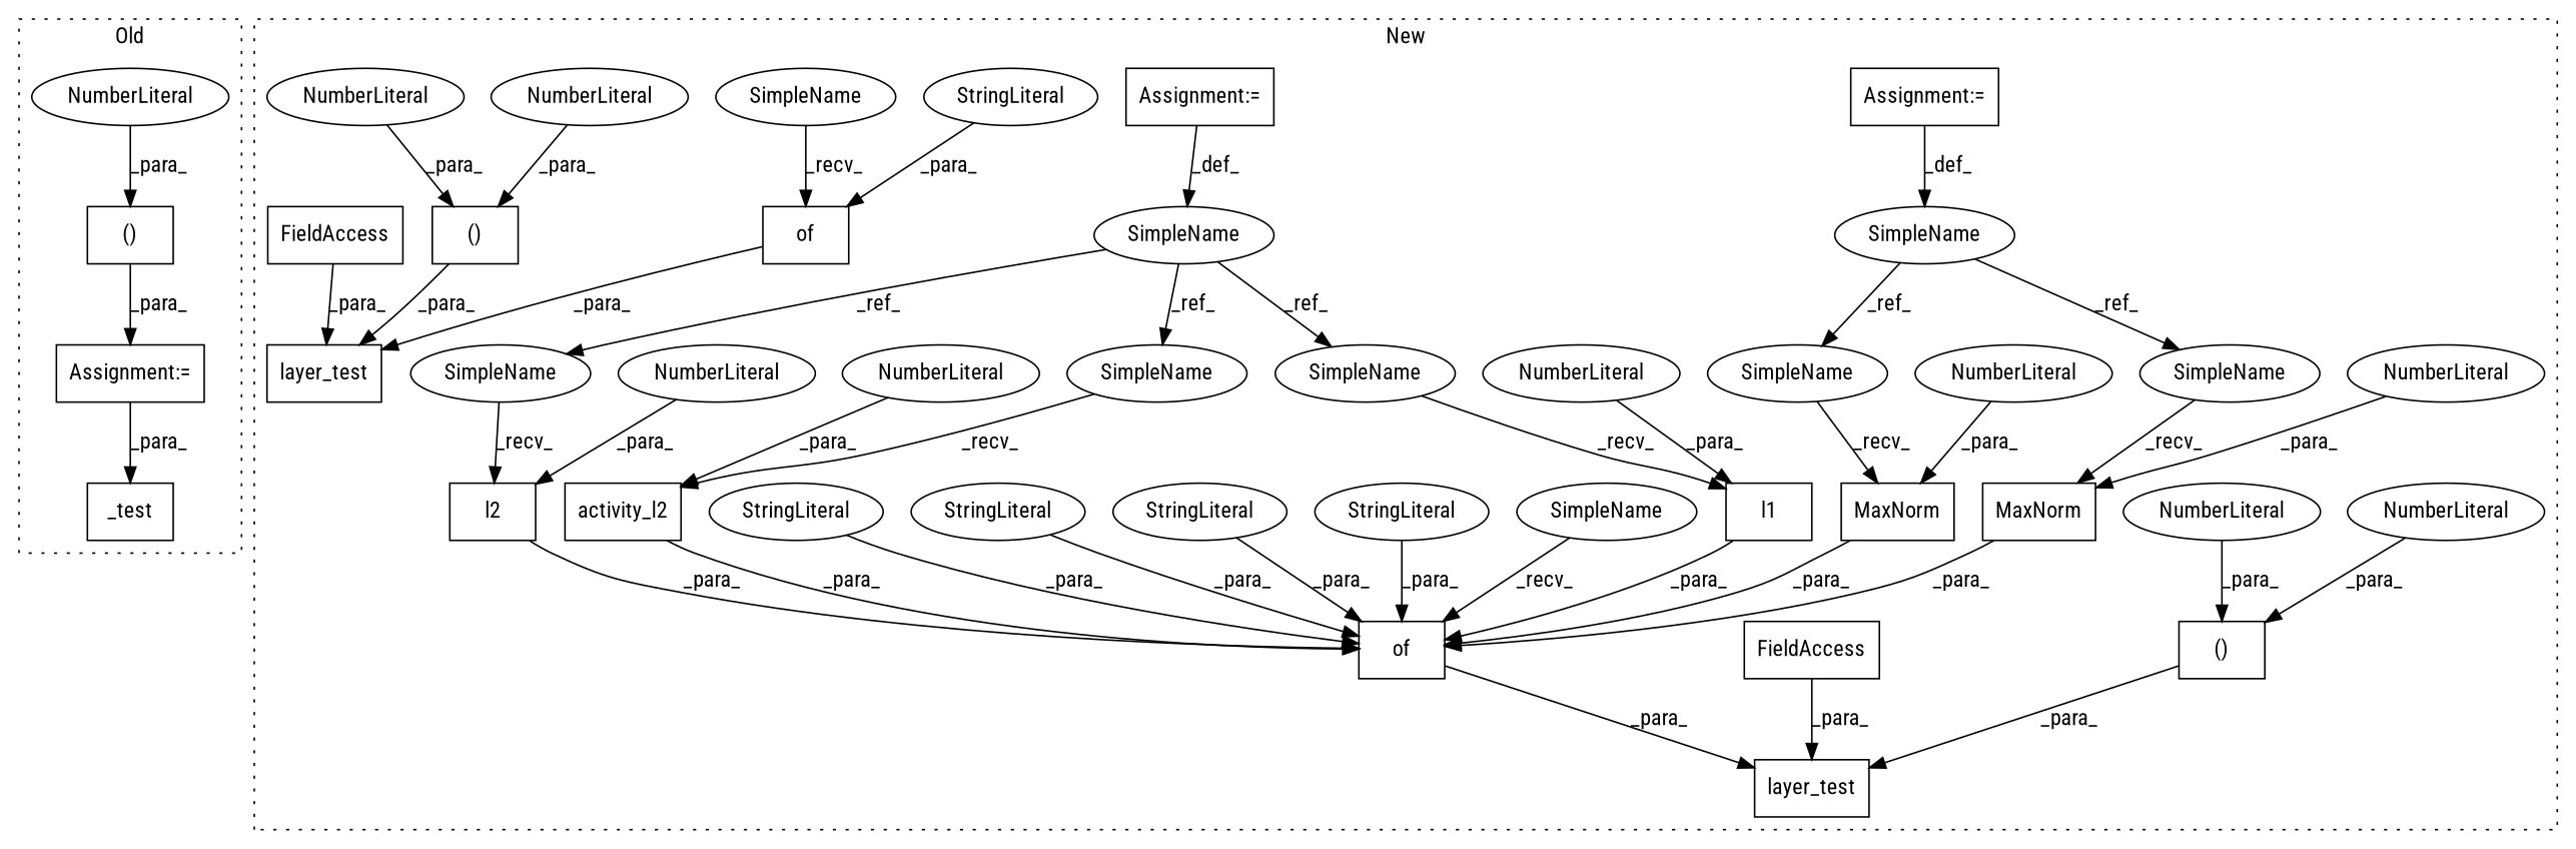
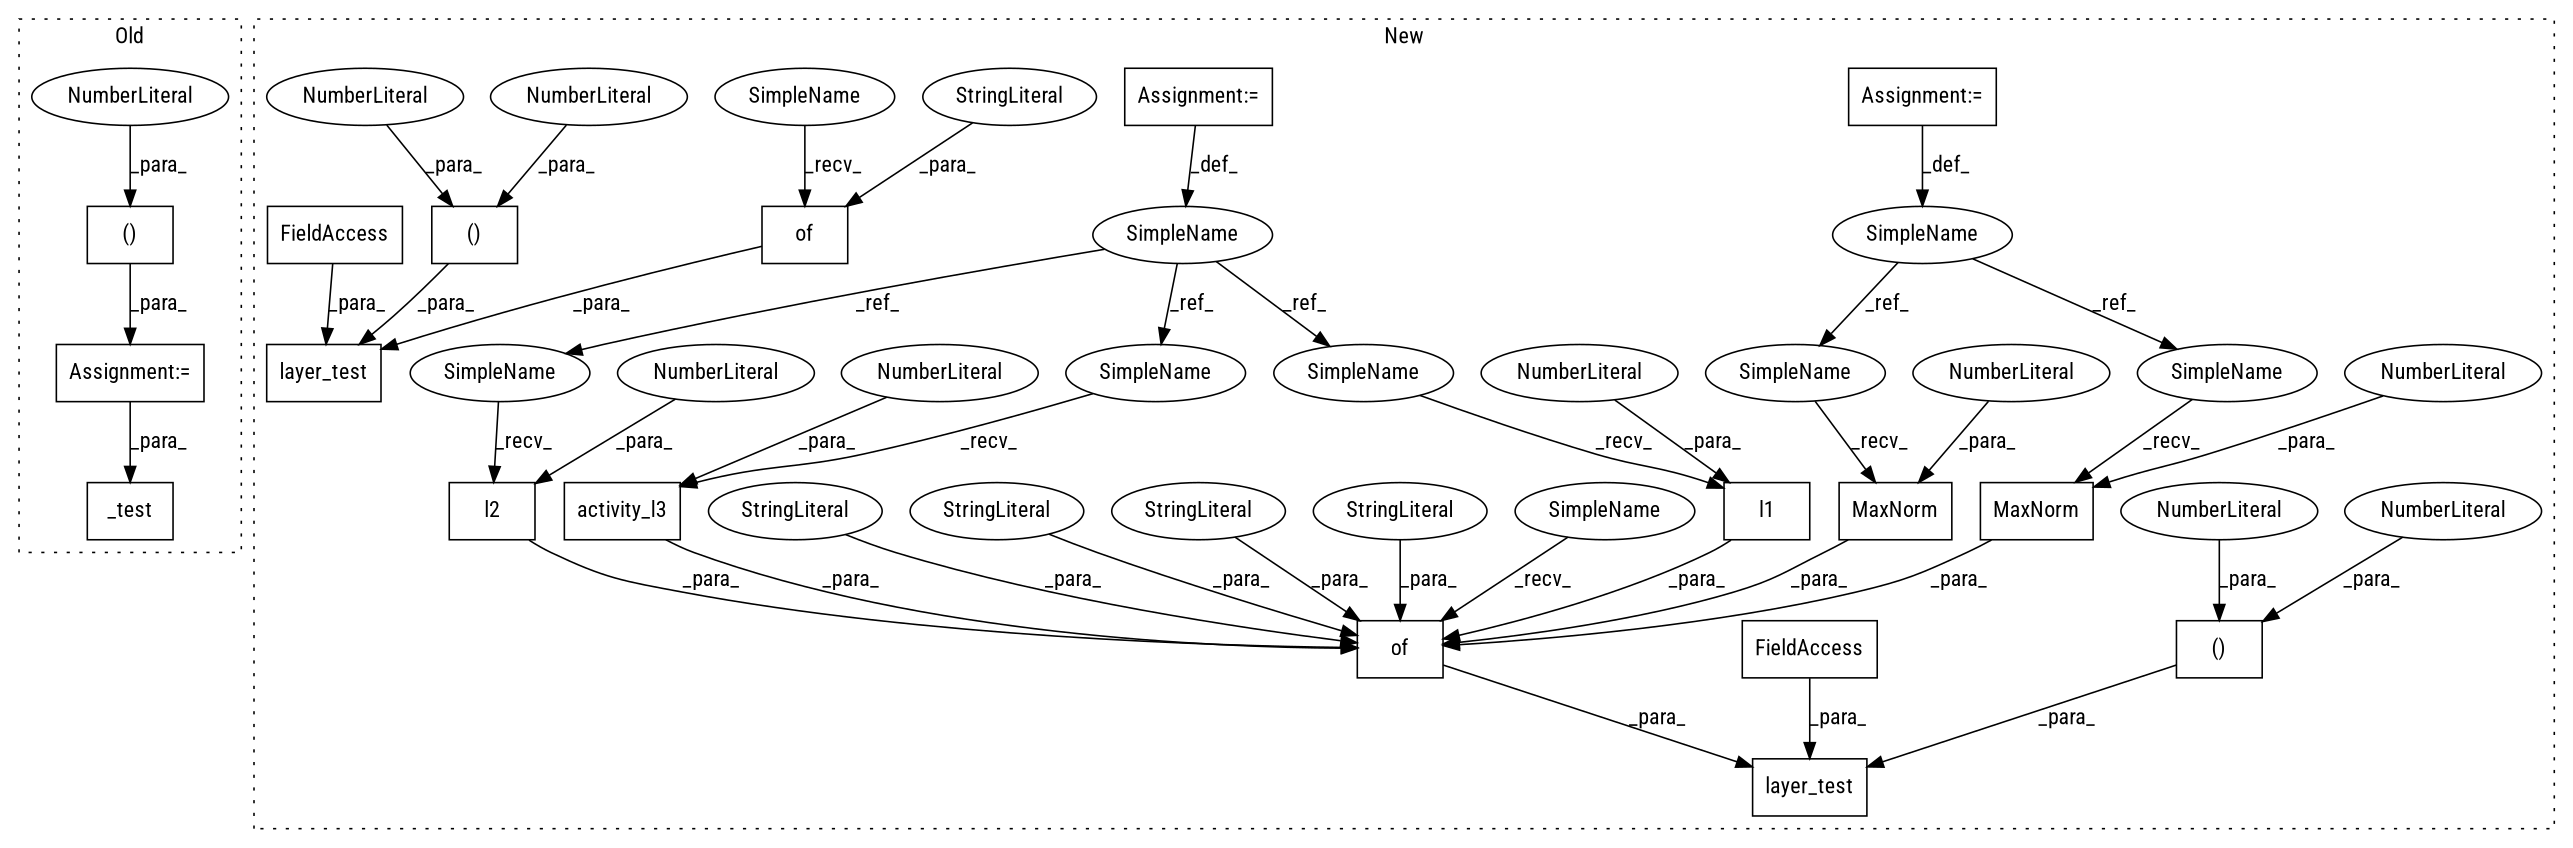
  digraph {
    fontname="Roboto Condensed"
    node [a=32 fontname="Roboto Condensed" l=1 s=3589 shape=ellipse]
    edge [fontname="Roboto Condensed"]
    n1 [l="8,1" label=_test s="5288,5301" shape=box]
    n2 [a=7 label="Assignment:=" s=5225 shape=box]
    n3 [a=106 l=26 label="()" s=5254 shape=box]
    n4 [a=34 l=2 label=NumberLiteral s=5278]
    n5 [l="11,2" label=layer_test s="3327,3604" shape=box]
    n6 [a=106 l=15 label="()" shape=box]
    n7 [a=34 label=NumberLiteral s=3603]
    n8 [a=34 label=NumberLiteral]
    n9 [a=22 l=16 label=FieldAccess s=3338 shape=box]
    n10 [l="3,1" label=of s="3359,3582" shape=box]
    n11 [a=45 l=12 label=StringLiteral s=3362]
    n12 [l="3,1" label=l1 s="3444,3451" shape=box]
    n13 [a=34 l=4 label=NumberLiteral s=3447]
-   n14 [l="12,1" label=activity_l2 s="3489,3505" shape=box]
+   n14 [l="12,1" label=activity_l3 s="3489,3505" shape=box]
    n15 [a=34 l=4 label=NumberLiteral s=3501]
    n16 [l="8,1" label=MaxNorm s="3534,3543" shape=box]
    n17 [a=34 label=NumberLiteral s=3542]
    n18 [l="8,1" label=MaxNorm s="3572,3581" shape=box]
    n19 [a=34 label=NumberLiteral s=3580]
    n20 [l="3,1" label=l2 s="3406,3413" shape=box]
    n21 [a=34 l=4 label=NumberLiteral s=3409]
    n22 [l="3,1" label=of s="3280,3297" shape=box]
    n23 [l="11,2" label=layer_test s="3248,3319" shape=box]
    n24 [a=106 l=15 label="()" s=3304 shape=box]
    n25 [a=34 label=NumberLiteral s=3318]
    n26 [a=34 label=NumberLiteral s=3304]
    n27 [a=22 l=16 label=FieldAccess s=3259 shape=box]
    n28 [a=42 l=11 label=SimpleName s=3231]
    n29 [a=42 l=12 label=SimpleName s=3206]
    n30 [a=45 l=14 label=StringLiteral s=3545]
    n31 [a=45 l=22 label=StringLiteral s=3453]
    n32 [a=45 l=12 label=StringLiteral s=3283]
    n33 [a=45 l=15 label=StringLiteral s=3415]
    n34 [a=7 l=12 label="Assignment:=" s=3206 shape=box]
    n35 [a=7 l=11 label="Assignment:=" s=3231 shape=box]
    n36 [a=42 l=3 label=SimpleName s=3276]
    n37 [a=42 l=3 label=SimpleName s=3355]
    n38 [a=42 l=11 label=SimpleName s=3522]
    n39 [a=42 l=11 label=SimpleName s=3560]
    n40 [a=42 l=12 label=SimpleName s=3476]
    n41 [a=42 l=12 label=SimpleName s=3393]
    n42 [a=42 l=12 label=SimpleName s=3431]
    subgraph cluster_1 {
      label=Old
      style=dotted
      n1
      n2
      n3
      n4
    }
    subgraph cluster_2 {
      label=New
      style=dotted
      n5
      n6
      n7
      n8
      n9
      n10
      n11
      n12
      n13
      n14
      n15
      n16
      n17
      n18
      n19
      n20
      n21
      n22
      n23
      n24
      n25
      n26
      n27
      n28
      n29
      n30
      n31
      n32
      n33
      n34
      n35
      n36
      n37
      n38
      n39
      n40
      n41
      n42
    }
    n2 -> n1 [label=_para_]
    n3 -> n2 [label=_para_]
    n4 -> n3 [label=_para_]
    n6 -> n5 [label=_para_]
    n7 -> n6 [label=_para_]
    n8 -> n6 [label=_para_]
    n9 -> n5 [label=_para_]
    n10 -> n5 [label=_para_]
    n11 -> n10 [label=_para_]
    n12 -> n10 [label=_para_]
    n13 -> n12 [label=_para_]
    n14 -> n10 [label=_para_]
    n15 -> n14 [label=_para_]
    n16 -> n10 [label=_para_]
    n17 -> n16 [label=_para_]
    n18 -> n10 [label=_para_]
    n19 -> n18 [label=_para_]
    n20 -> n10 [label=_para_]
    n21 -> n20 [label=_para_]
    n22 -> n23 [label=_para_]
    n24 -> n23 [label=_para_]
    n25 -> n24 [label=_para_]
    n26 -> n24 [label=_para_]
    n27 -> n23 [label=_para_]
    n28 -> n38 [label=_ref_]
    n28 -> n39 [label=_ref_]
    n29 -> n40 [label=_ref_]
    n29 -> n41 [label=_ref_]
    n29 -> n42 [label=_ref_]
    n30 -> n10 [label=_para_]
    n31 -> n10 [label=_para_]
    n32 -> n22 [label=_para_]
    n33 -> n10 [label=_para_]
    n34 -> n29 [label=_def_]
    n35 -> n28 [label=_def_]
    n36 -> n22 [label=_recv_]
    n37 -> n10 [label=_recv_]
    n38 -> n16 [label=_recv_]
    n39 -> n18 [label=_recv_]
    n40 -> n14 [label=_recv_]
    n41 -> n20 [label=_recv_]
    n42 -> n12 [label=_recv_]
  }
